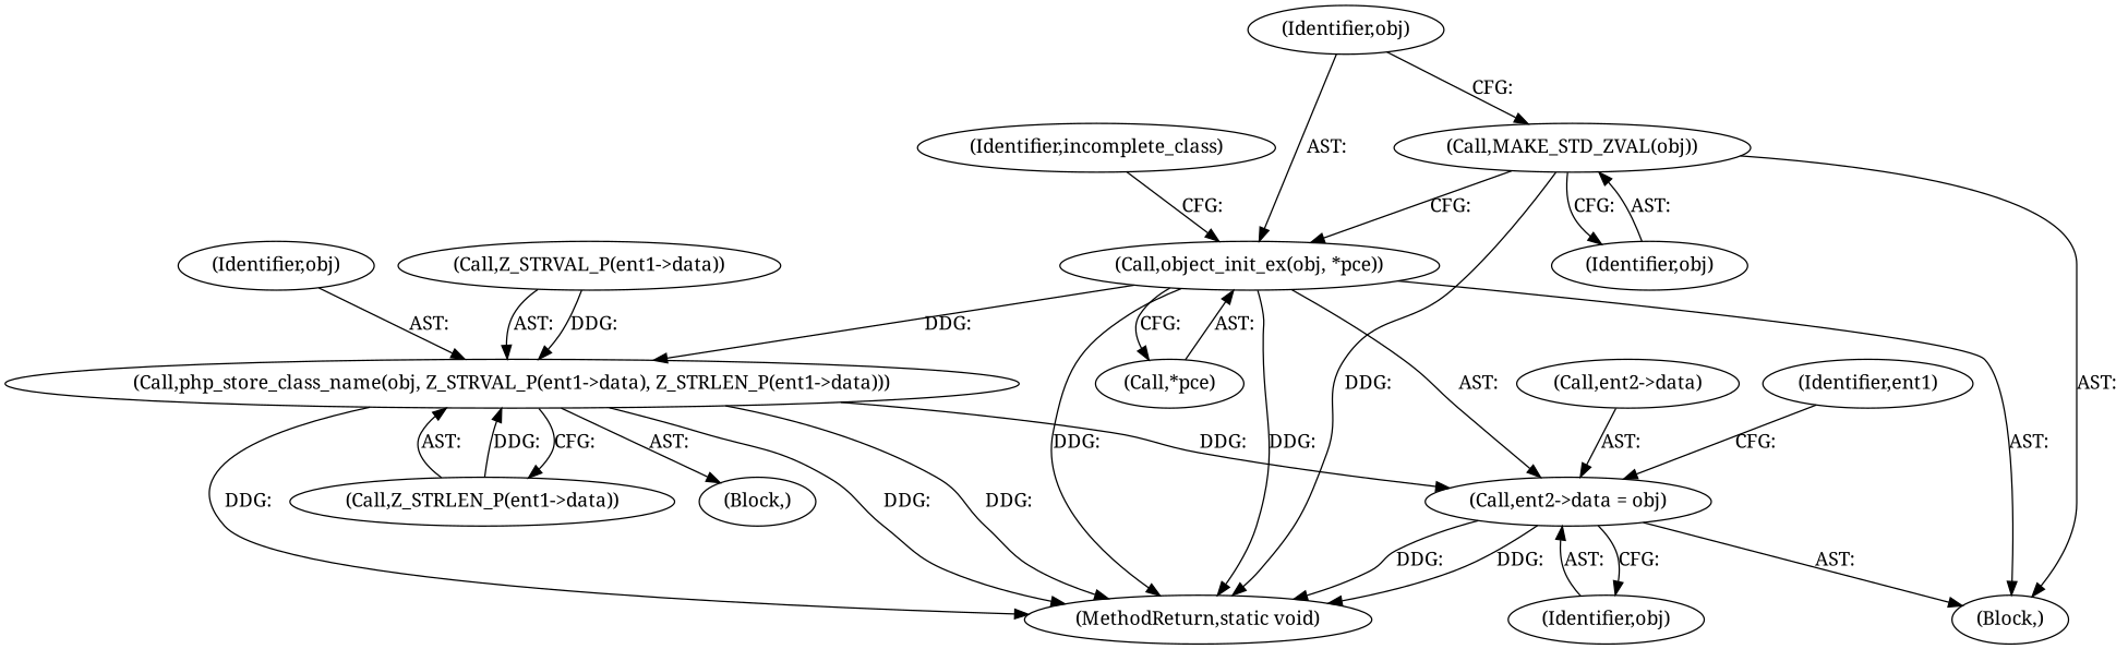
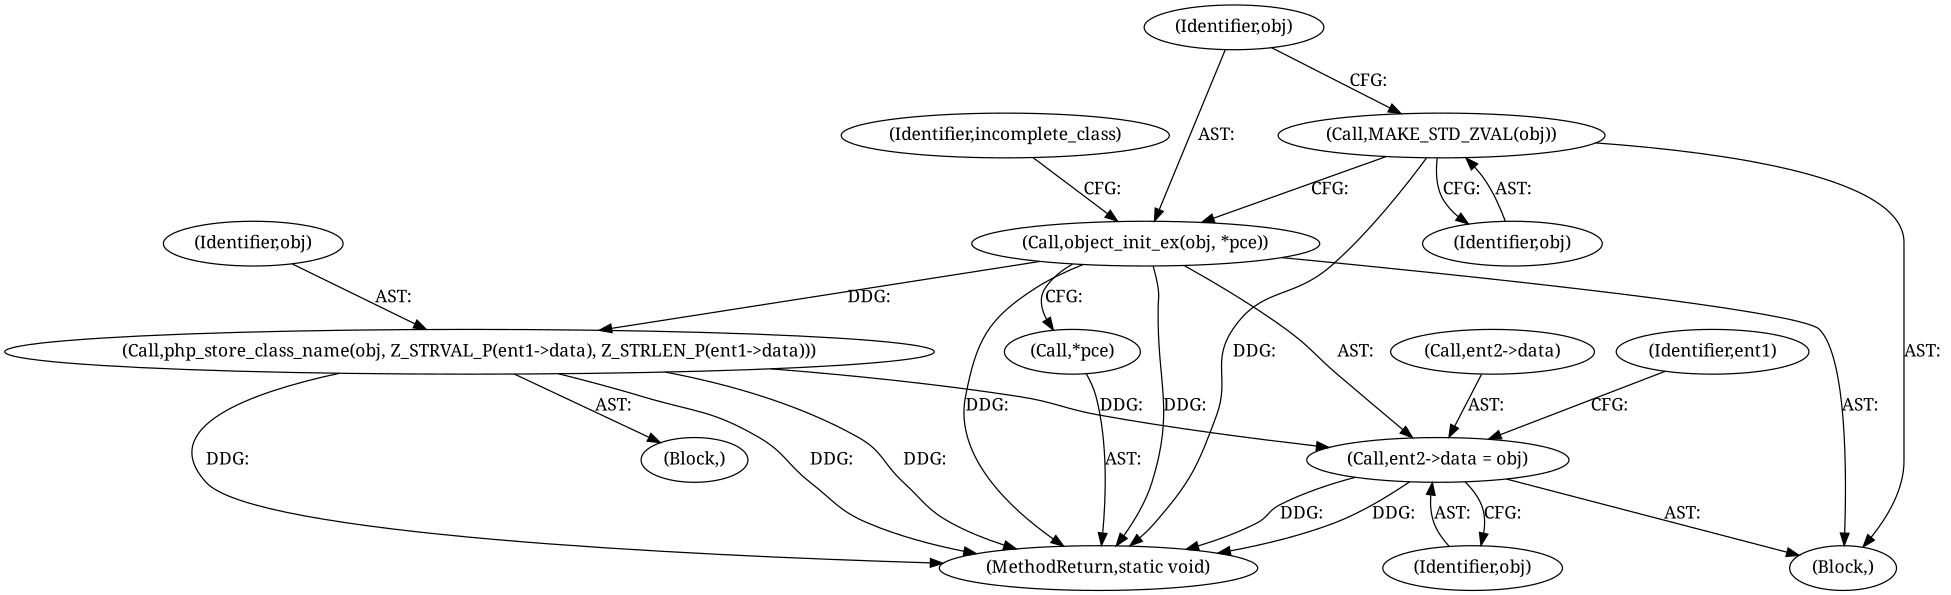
  digraph {
    fontname="Noto Serif"
    node [fontname="Noto Serif"]
    edge [fontname="Noto Serif"]
    n1 [label="(Call,object_init_ex(obj, *pce))"]
    n2 [label="(Call,php_store_class_name(obj, Z_STRVAL_P(ent1->data), Z_STRLEN_P(ent1->data)))"]
    n3 [label="(Call,ent2->data = obj)"]
    n4 [label="(Block,)"]
    n5 [label="(Call,*pce)"]
    n6 [label="(MethodReturn,static void)"]
-   n7 [label="(Call,Z_STRLEN_P(ent1->data))"]
    n8 [label="(Block,)"]
    n9 [label="(Identifier,obj)"]
    n10 [label="(Call,MAKE_STD_ZVAL(obj))"]
    n11 [label="(Identifier,obj)"]
    n12 [label="(Identifier,obj)"]
    n13 [label="(Identifier,incomplete_class)"]
    n14 [label="(Call,ent2->data)"]
    n15 [label="(Identifier,obj)"]
    n16 [label="(Identifier,ent1)"]
-   n17 [label="(Call,Z_STRVAL_P(ent1->data))"]
    n1 -> n2 [label="DDG: "]
    n1 -> n3 [label="AST: "]
    n1 -> n4 [label="AST: "]
    n1 -> n5 [label="CFG: "]
    n1 -> n6 [label="DDG: "]
    n1 -> n6 [label="DDG: "]
    n2 -> n3 [label="DDG: "]
    n2 -> n6 [label="DDG: "]
    n2 -> n6 [label="DDG: "]
    n2 -> n6 [label="DDG: "]
-   n2 -> n7 [label="CFG: "]
    n2 -> n8 [label="AST: "]
    n3 -> n4 [label="AST: "]
    n3 -> n6 [label="DDG: "]
    n3 -> n6 [label="DDG: "]
    n3 -> n9 [label="CFG: "]
-   n5 -> n1 [label="AST: "]
-   n7 -> n2 [label="AST: "]
-   n7 -> n2 [label="DDG: "]
+   n5 -> n6 [label="AST: "]
    n9 -> n3 [label="AST: "]
    n10 -> n1 [label="CFG: "]
    n10 -> n4 [label="AST: "]
    n10 -> n6 [label="DDG: "]
    n10 -> n11 [label="CFG: "]
    n11 -> n10 [label="AST: "]
    n12 -> n1 [label="AST: "]
    n12 -> n10 [label="CFG: "]
    n13 -> n1 [label="CFG: "]
    n14 -> n3 [label="AST: "]
    n15 -> n2 [label="AST: "]
    n16 -> n3 [label="CFG: "]
-   n17 -> n2 [label="AST: "]
-   n17 -> n2 [label="DDG: "]
  }
